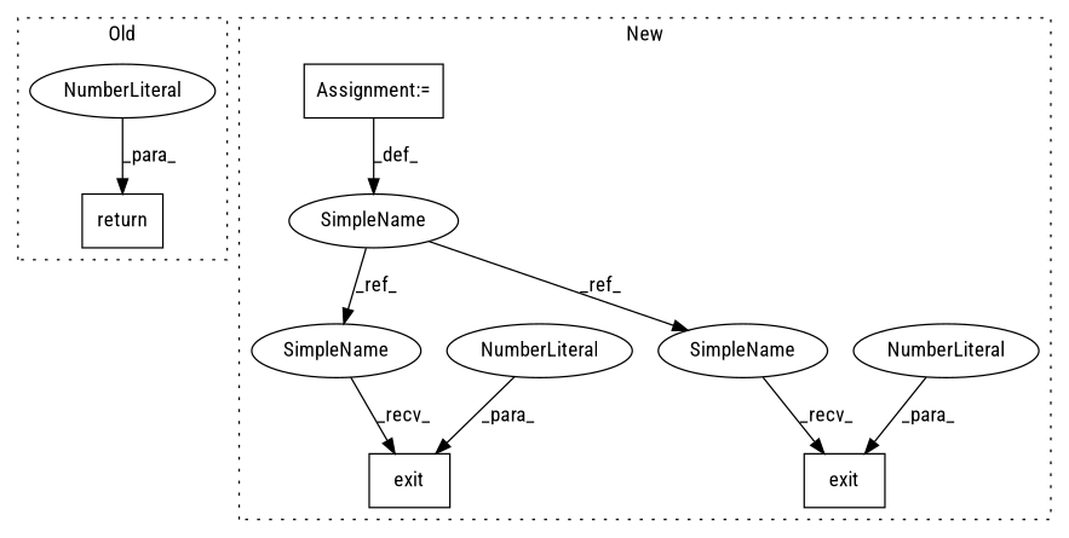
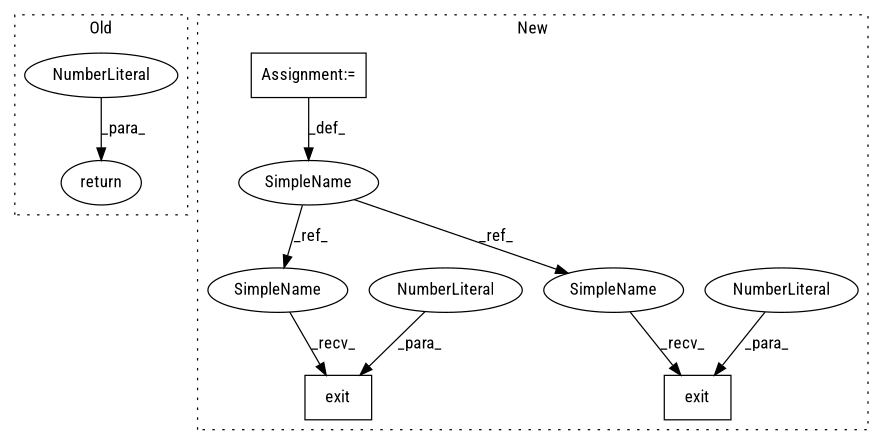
  digraph {
    fontname="Roboto Condensed"
    node [a=34 l=3 s=847 shape=ellipse fontname="Roboto Condensed"]
    edge [fontname="Roboto Condensed"]
-   n1 [a=41 l=7 label=return s=2046 shape=box]
+   n1 [a=41 l=7 label=return s=2046]
    n2 [l=1 label=NumberLiteral s=2053]
    n3 [a=32 l="5,1" label=exit s="2066,2072" shape=box]
    n4 [l=1 label=NumberLiteral s=2071]
    n5 [a=42 label=SimpleName]
    n6 [a=32 l="5,1" label=exit s="1028,1034" shape=box]
    n7 [l=1 label=NumberLiteral s=1033]
    n8 [a=7 label="Assignment:=" shape=box]
    n9 [a=42 label=SimpleName s=2062]
    n10 [a=42 label=SimpleName s=1024]
    subgraph cluster_1 {
      label=Old
      style=dotted
      n1
      n2
    }
    subgraph cluster_2 {
      label=New
      style=dotted
      n3
      n4
      n5
      n6
      n7
      n8
      n9
      n10
    }
    n2 -> n1 [label=_para_]
    n4 -> n3 [label=_para_]
    n5 -> n9 [label=_ref_]
    n5 -> n10 [label=_ref_]
    n7 -> n6 [label=_para_]
    n8 -> n5 [label=_def_]
    n9 -> n3 [label=_recv_]
    n10 -> n6 [label=_recv_]
  }
